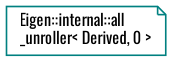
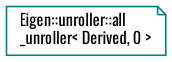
  digraph {
    rankdir=LR
    fontname=Oswald
-   n1 [color=teal fillcolor=white fontname=Oswald fontsize=10 height=0.2 label="Eigen::internal::all\l_unroller\< Derived, 0 \>" shape=note style=filled width=0.4]
+   n1 [color=teal fillcolor=white fontname=Oswald fontsize=10 height=0.2 label="Eigen::unroller::all\l_unroller\< Derived, 0 \>" shape=note style=filled width=0.4]
  }
